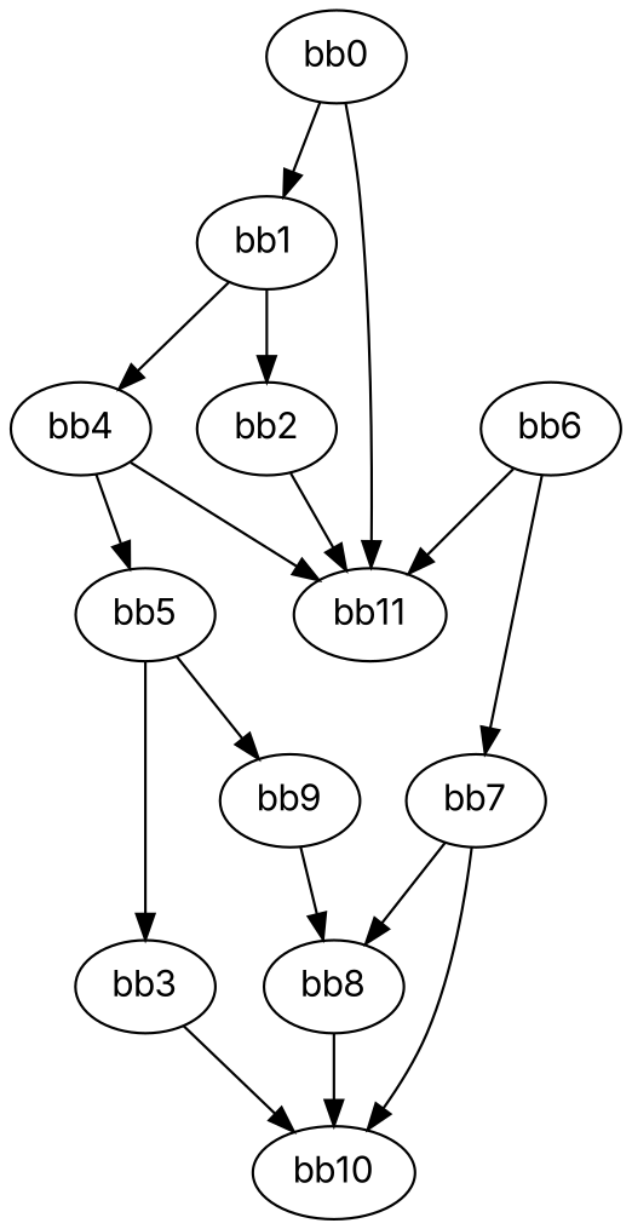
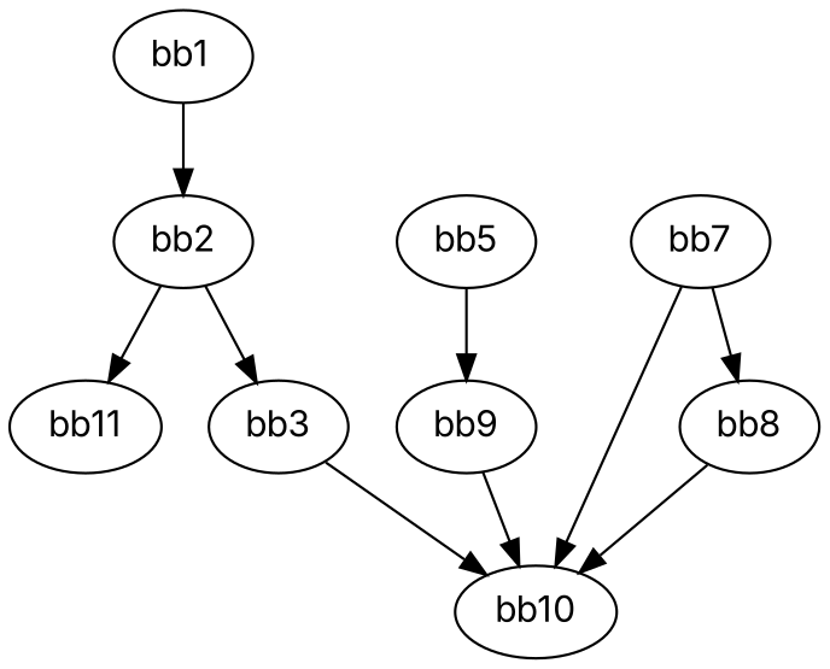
  digraph {
    fontname=Inter
    node [fontname=Inter]
    edge [fontname=Inter]
-   n1 [label="bb0\l"]
    n2 [label="bb1\l"]
    n3 [label="bb11\l"]
    n4 [label="bb2\l"]
-   n5 [label="bb4\l"]
    n6 [label="bb3\l"]
    n7 [label="bb5\l"]
    n8 [label="bb10\l"]
    n9 [label="bb9\l"]
-   n10 [label="bb6\l"]
    n11 [label="bb7\l"]
    n12 [label="bb8\l"]
-   n1 -> n2
-   n1 -> n3
    n2 -> n4
-   n2 -> n5
    n4 -> n3
-   n7 -> n6
-   n5 -> n3
-   n5 -> n7
+   n4 -> n6
    n6 -> n8
    n7 -> n9
-   n9 -> n12
-   n10 -> n3
-   n10 -> n11
+   n9 -> n8
    n11 -> n8
    n11 -> n12
    n12 -> n8
  }
